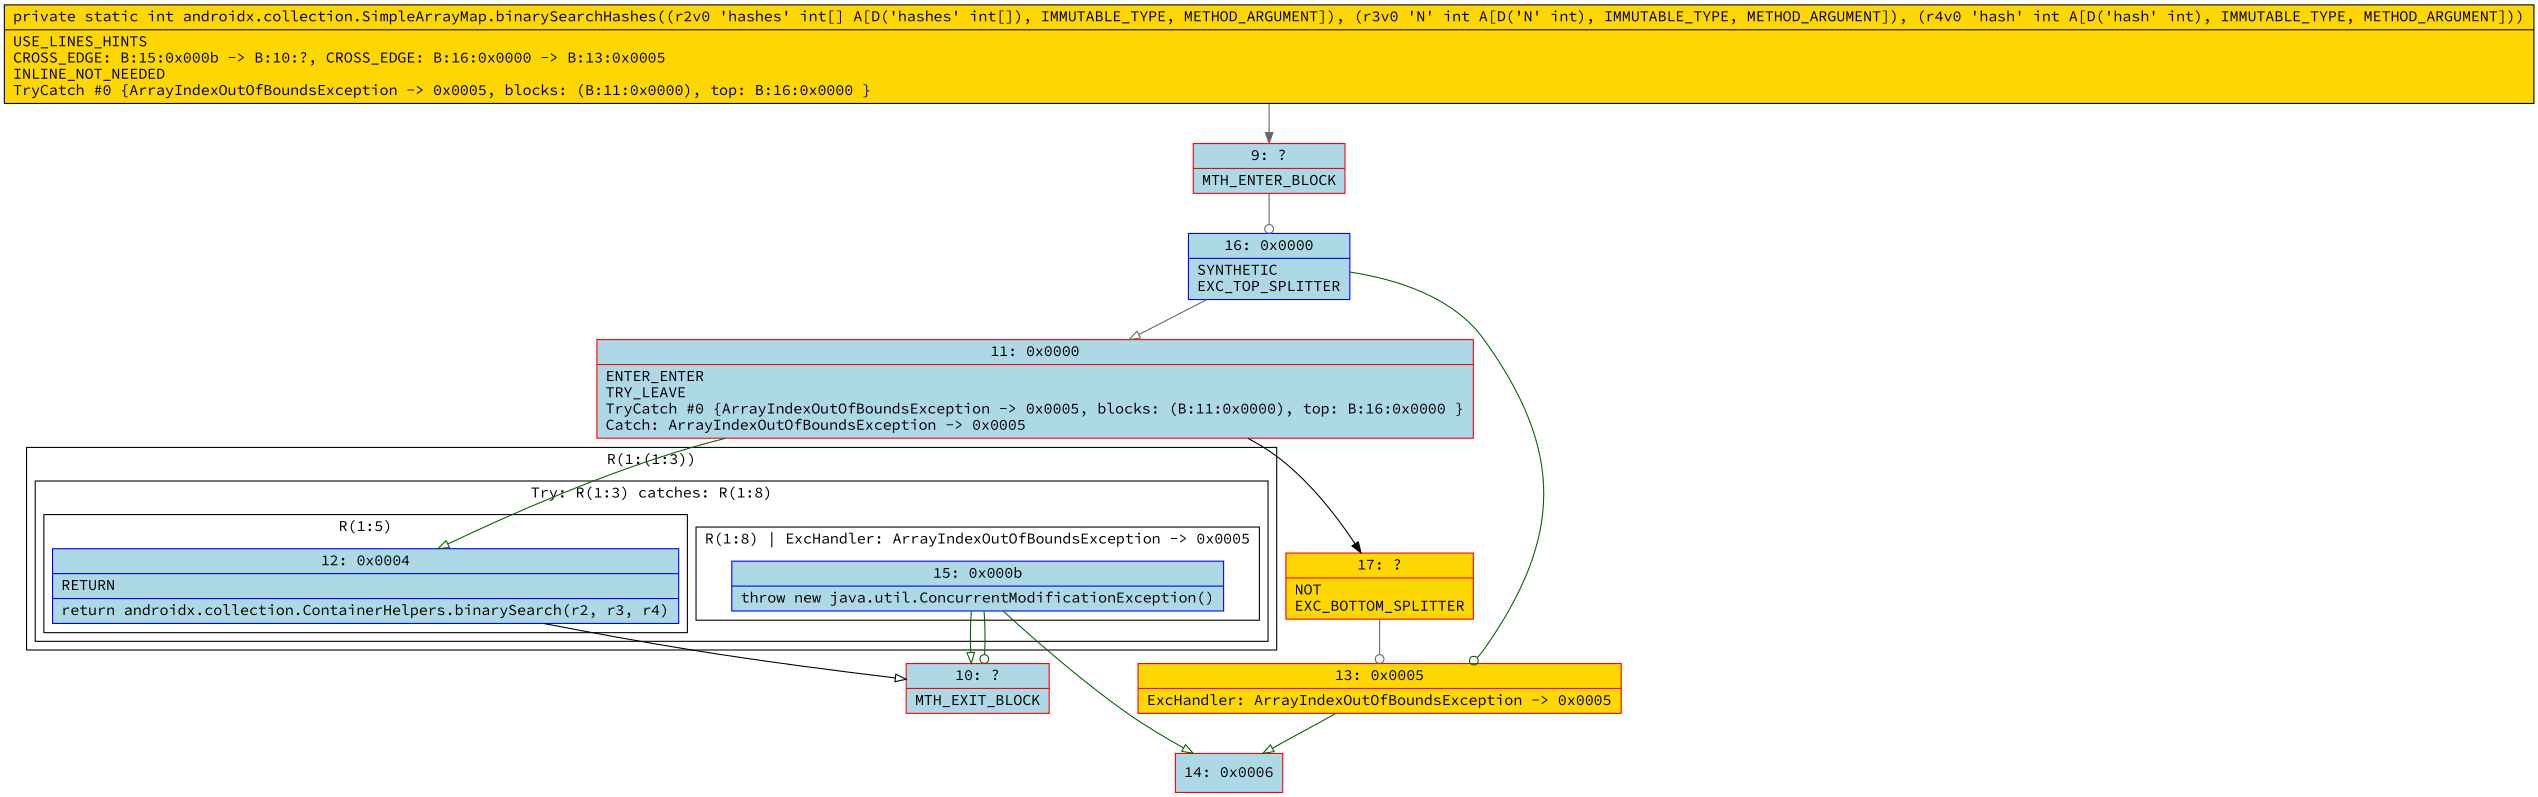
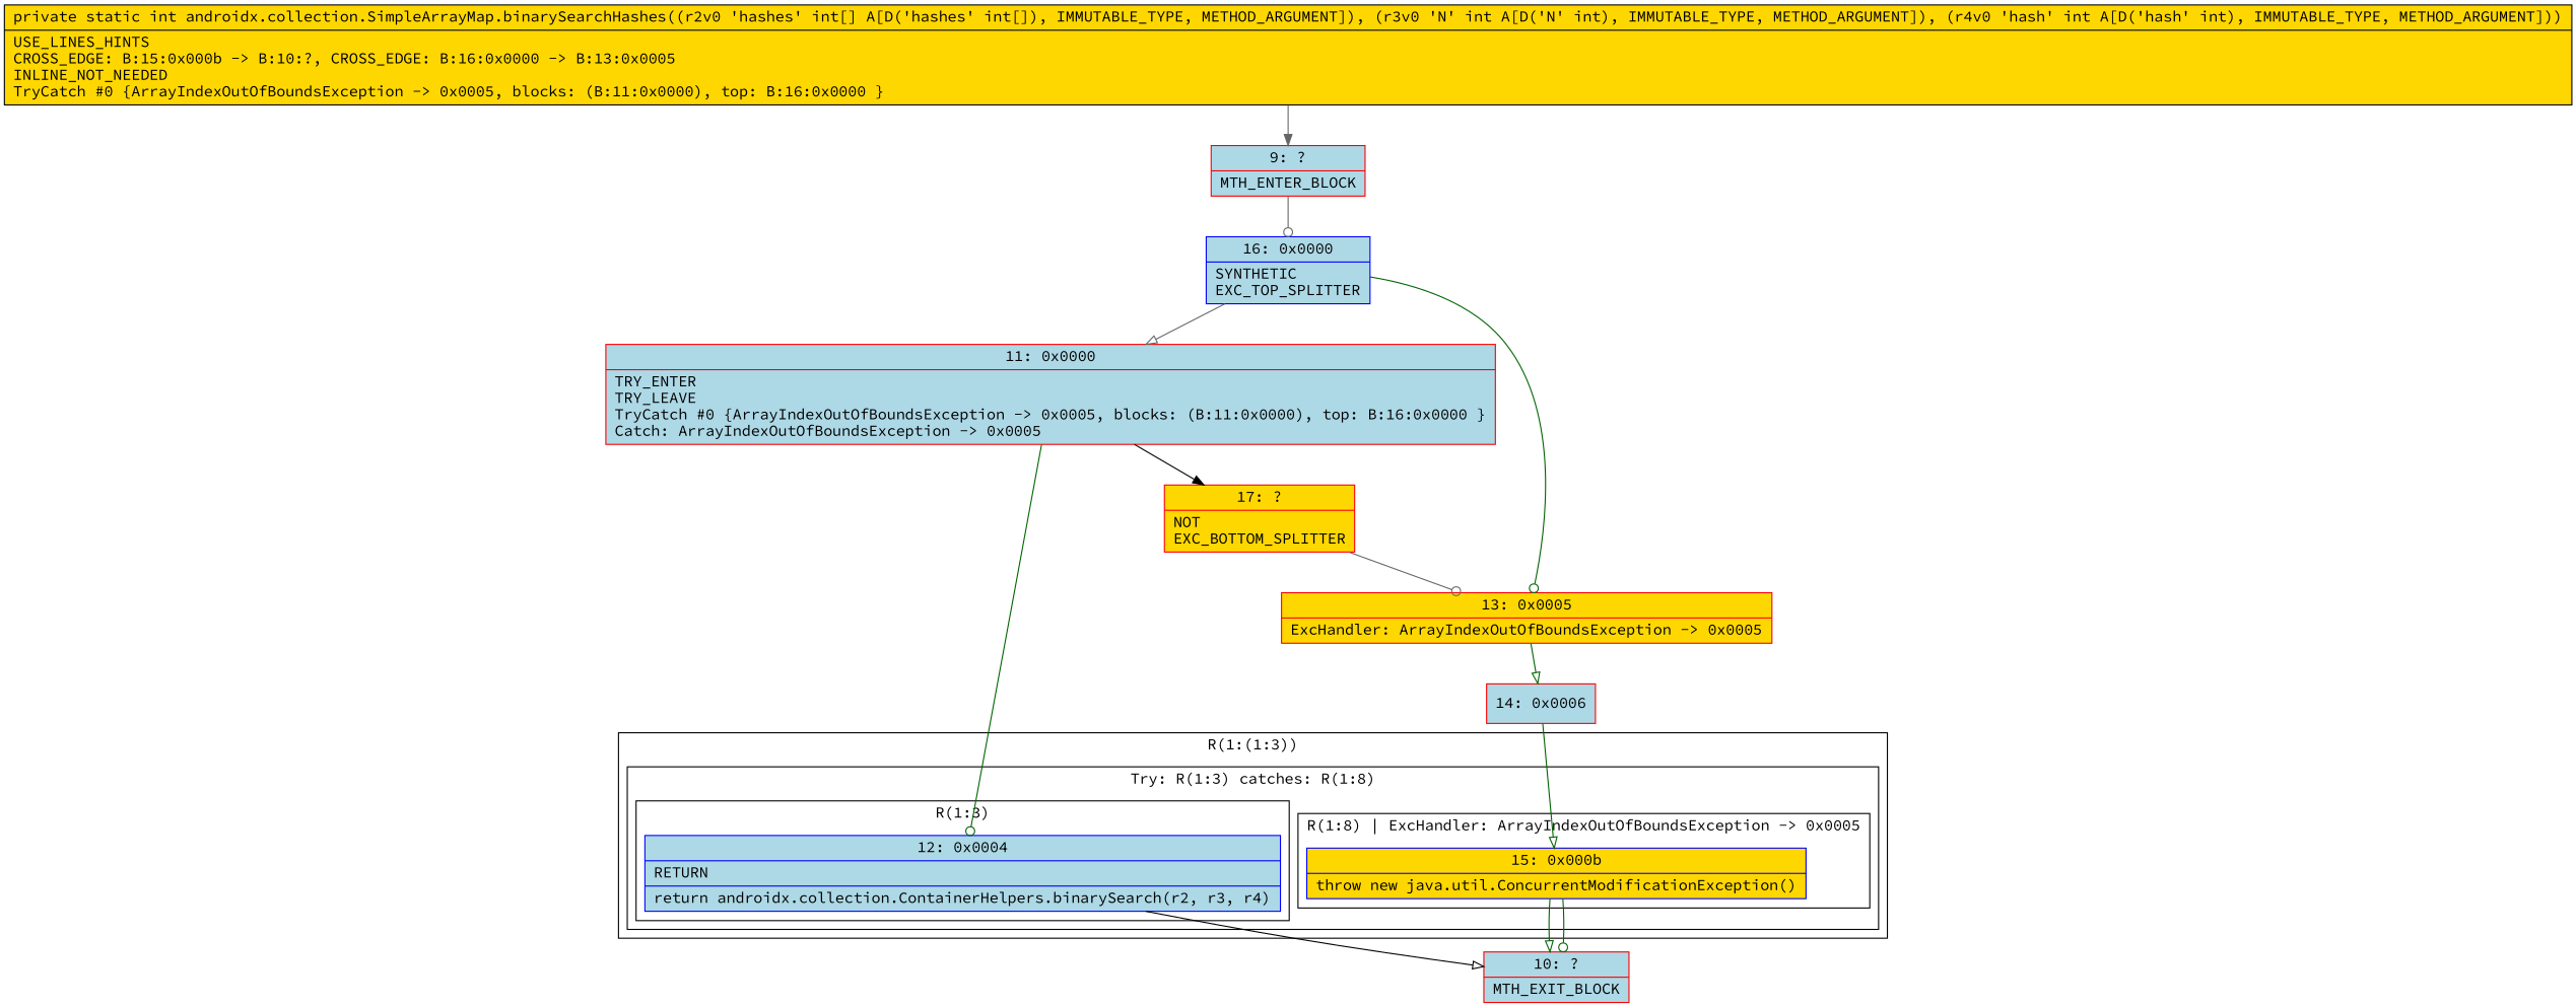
  digraph {
    fontname="Source Code Pro"
    node [color=red fillcolor=lightblue fontname="Source Code Pro" shape=record style=filled]
    edge [arrowhead=onormal color=darkgreen fontname="Source Code Pro"]
    n1 [color=blue label="{12\:\ 0x0004|RETURN\l|return androidx.collection.ContainerHelpers.binarySearch(r2, r3, r4)\l}"]
-   n2 [color=blue label="{15\:\ 0x000b|throw new java.util.ConcurrentModificationException()\l}"]
+   n2 [color=blue fillcolor=gold label="{15\:\ 0x000b|throw new java.util.ConcurrentModificationException()\l}"]
    n3 [label="{10\:\ ?|MTH_EXIT_BLOCK\l}"]
    n4 [label="{9\:\ ?|MTH_ENTER_BLOCK\l}"]
    n5 [color=blue label="{16\:\ 0x0000|SYNTHETIC\lEXC_TOP_SPLITTER\l}"]
-   n6 [label="{11\:\ 0x0000|ENTER_ENTER\lTRY_LEAVE\lTryCatch #0 \{ArrayIndexOutOfBoundsException \-\> 0x0005, blocks: (B:11:0x0000), top: B:16:0x0000 \}\lCatch: ArrayIndexOutOfBoundsException \-\> 0x0005\l}"]
+   n6 [label="{11\:\ 0x0000|TRY_ENTER\lTRY_LEAVE\lTryCatch #0 \{ArrayIndexOutOfBoundsException \-\> 0x0005, blocks: (B:11:0x0000), top: B:16:0x0000 \}\lCatch: ArrayIndexOutOfBoundsException \-\> 0x0005\l}"]
    n7 [fillcolor=gold label="{13\:\ 0x0005|ExcHandler: ArrayIndexOutOfBoundsException \-\> 0x0005\l}"]
    n8 [fillcolor=gold label="{17\:\ ?|NOT\lEXC_BOTTOM_SPLITTER\l}"]
    n9 [label="{14\:\ 0x0006}"]
    n10 [fillcolor=gold label="{private static int androidx.collection.SimpleArrayMap.binarySearchHashes((r2v0 'hashes' int[] A[D('hashes' int[]), IMMUTABLE_TYPE, METHOD_ARGUMENT]), (r3v0 'N' int A[D('N' int), IMMUTABLE_TYPE, METHOD_ARGUMENT]), (r4v0 'hash' int A[D('hash' int), IMMUTABLE_TYPE, METHOD_ARGUMENT]))  | USE_LINES_HINTS\lCROSS_EDGE: B:15:0x000b \-\> B:10:?, CROSS_EDGE: B:16:0x0000 \-\> B:13:0x0005\lINLINE_NOT_NEEDED\lTryCatch #0 \{ArrayIndexOutOfBoundsException \-\> 0x0005, blocks: (B:11:0x0000), top: B:16:0x0000 \}\l}" color=""]
    subgraph cluster_1 {
      label="R(1:(1:3))"
      subgraph cluster_2 {
        label="Try: R(1:3) catches: R(1:8)"
        subgraph cluster_3 {
-         label="R(1:5)"
+         label="R(1:3)"
          n1
        }
        subgraph cluster_4 {
          label="R(1:8) | ExcHandler: ArrayIndexOutOfBoundsException \-\> 0x0005\l"
          n2
        }
      }
    }
    subgraph cluster_5 {
      label="R(1:8) | ExcHandler: ArrayIndexOutOfBoundsException \-\> 0x0005\l"
    }
    n1 -> n3 [color=black]
    n2 -> n3
    n2 -> n3 [arrowhead=odot]
    n4 -> n5 [arrowhead=odot color=gray40]
    n5 -> n6 [color=gray40]
    n5 -> n7 [arrowhead=odot]
-   n6 -> n1
+   n6 -> n1 [arrowhead=odot]
    n6 -> n8 [arrowhead=normal color=black]
    n7 -> n9
    n8 -> n7 [arrowhead=odot color=gray40]
-   n2 -> n9
+   n9 -> n2
    n10 -> n4 [arrowhead=normal color=gray40]
  }
